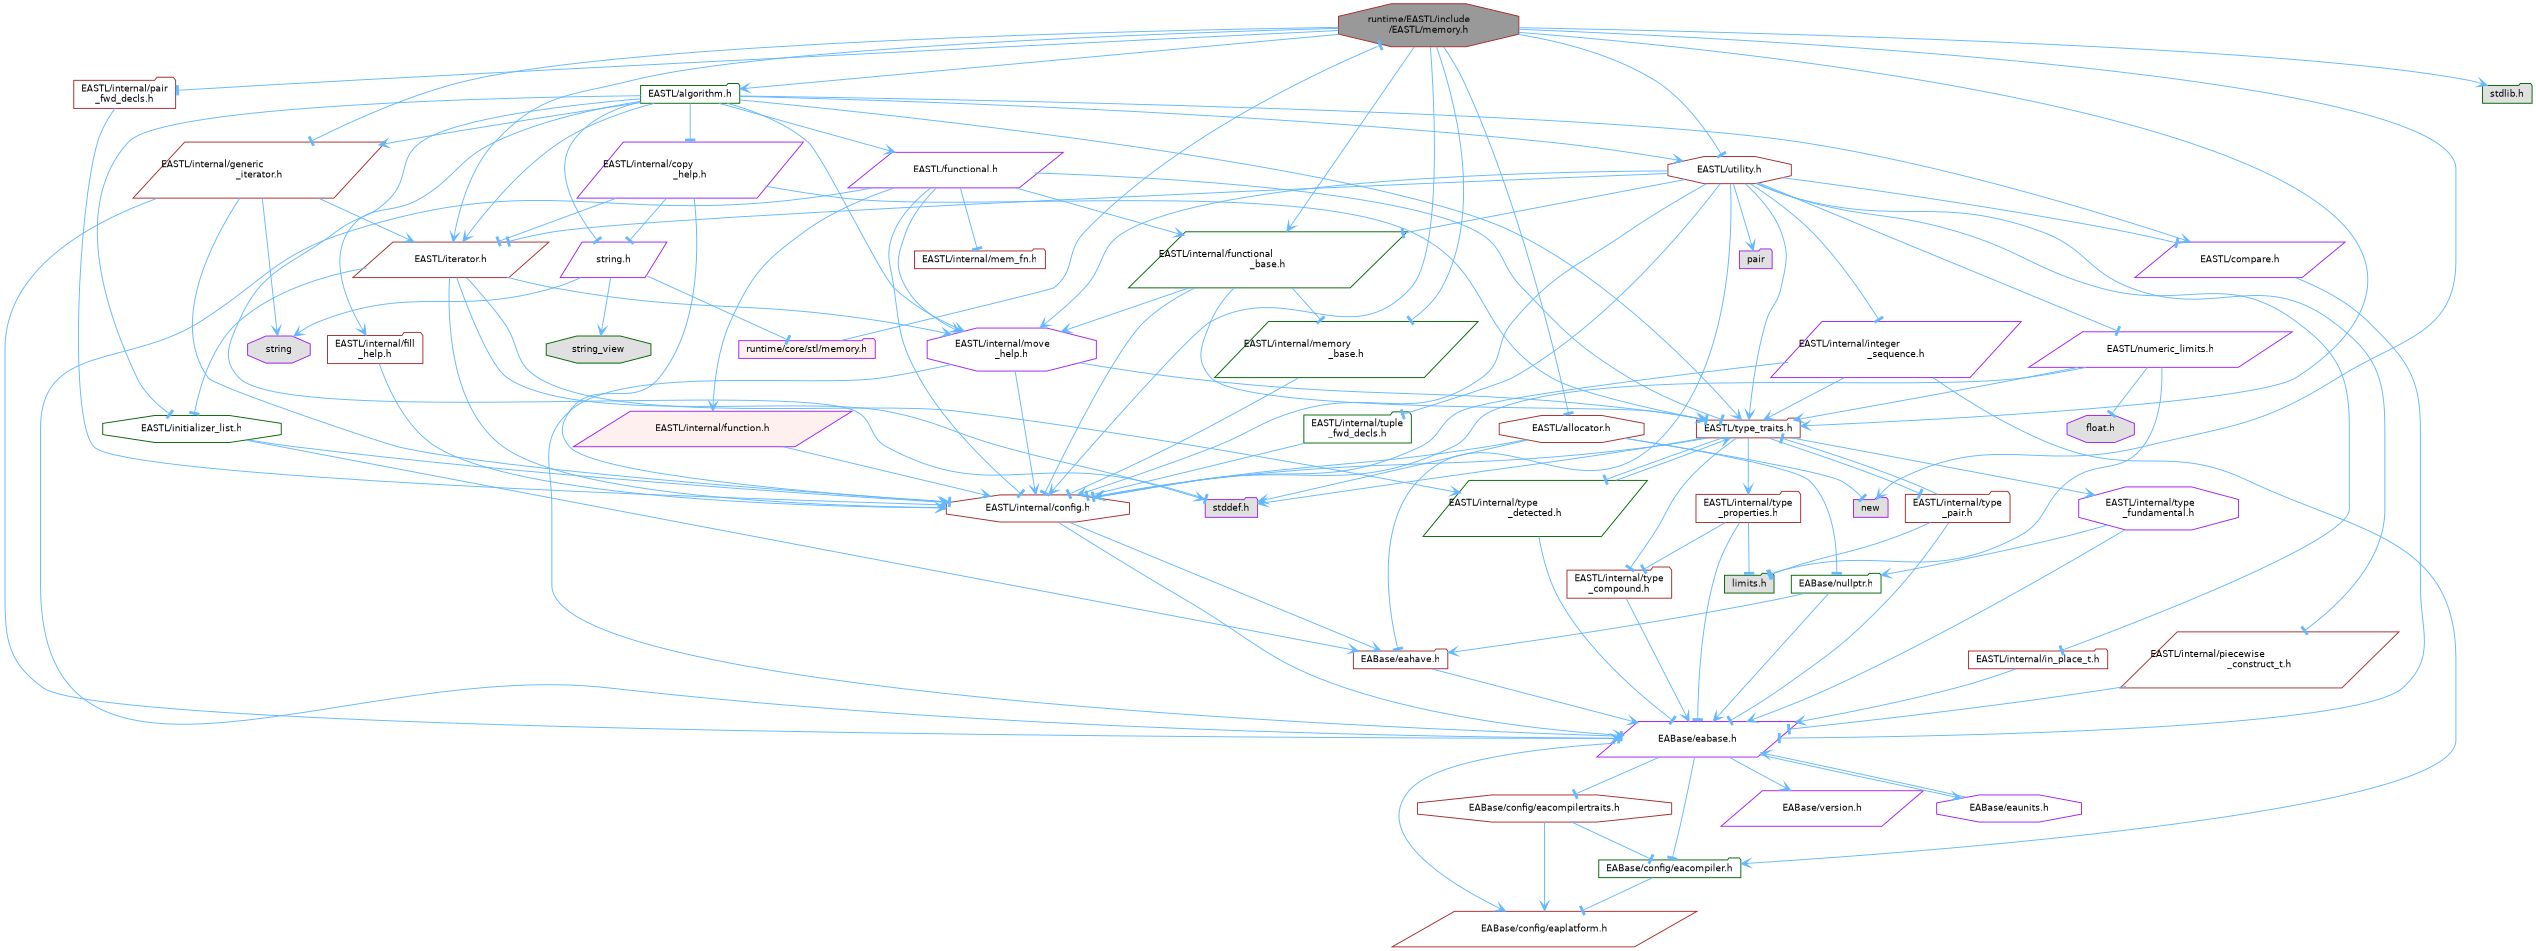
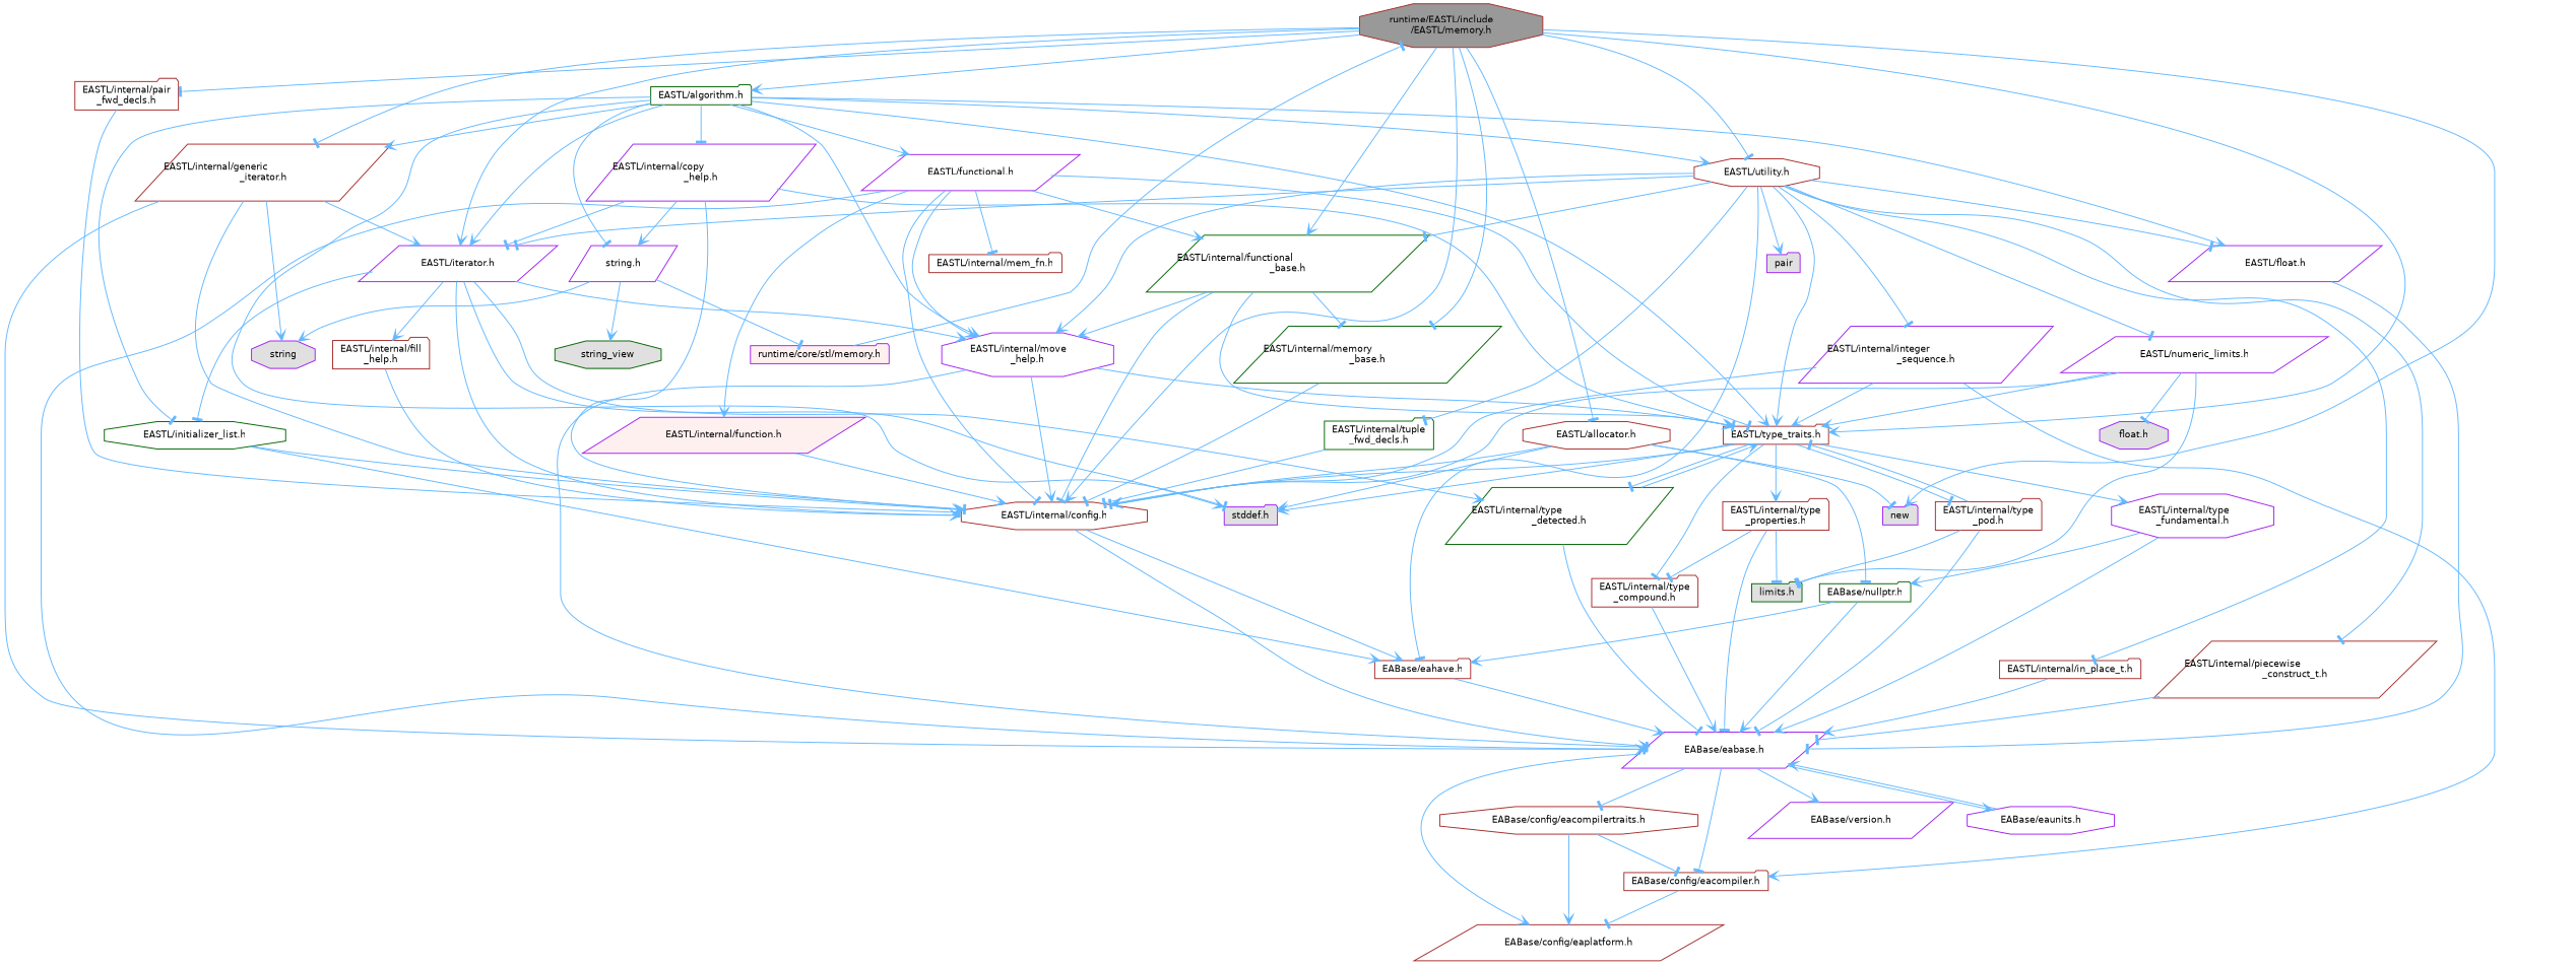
  digraph {
    node [color=purple fillcolor=white fontname=Helvetica fontsize=10 shape=folder style=filled]
    edge [arrowhead=vee color=steelblue1 fontname=Helvetica fontsize=10 labelfontname=Helvetica labelfontsize=10 style=solid]
    n1 [color=brown fillcolor=grey60 fontcolor=black height=0.2 label="runtime/EASTL/include\l/EASTL/memory.h" shape=octagon width=0.4]
    n2 [color=brown height=0.2 label="EASTL/internal/config.h" shape=octagon width=0.4]
    n3 [color=darkgreen height=0.2 label="EASTL/internal/memory\l_base.h" shape=parallelogram width=0.4]
    n4 [color=brown height=0.2 label="EASTL/internal/generic\l_iterator.h" shape=parallelogram width=0.4]
-   n5 [color=brown height=0.2 label="EASTL/iterator.h" shape=parallelogram width=0.4]
+   n5 [height=0.2 label="EASTL/iterator.h" shape=parallelogram width=0.4]
    n6 [color=brown height=0.2 label="EASTL/type_traits.h" width=0.4]
    n7 [color=brown height=0.2 label="EASTL/internal/pair\l_fwd_decls.h" width=0.4]
    n8 [color=darkgreen height=0.2 label="EASTL/internal/functional\l_base.h" shape=parallelogram width=0.4]
    n9 [color=darkgreen height=0.2 label="EASTL/algorithm.h" width=0.4]
    n10 [color=brown height=0.2 label="EASTL/utility.h" shape=octagon width=0.4]
    n11 [color=brown height=0.2 label="EASTL/allocator.h" shape=octagon width=0.4]
    n12 [fillcolor="#E0E0E0" height=0.2 label=new width=0.4]
-   n13 [color=darkgreen fillcolor="#E0E0E0" height=0.2 label="stdlib.h" width=0.4]
    n14 [height=0.2 label="EABase/eabase.h" shape=parallelogram width=0.4]
    n15 [color=brown height=0.2 label="EABase/eahave.h" width=0.4]
    n16 [fillcolor="#E0E0E0" height=0.2 label=string shape=octagon width=0.4]
    n17 [fillcolor="#E0E0E0" height=0.2 label="stddef.h" width=0.4]
    n18 [height=0.2 label="EASTL/internal/move\l_help.h" shape=octagon width=0.4]
    n19 [color=darkgreen height=0.2 label="EASTL/internal/type\l_detected.h" shape=parallelogram width=0.4]
    n20 [color=darkgreen height=0.2 label="EASTL/initializer_list.h" shape=octagon width=0.4]
    n21 [height=0.2 label="EASTL/internal/type\l_fundamental.h" shape=octagon width=0.4]
    n22 [color=brown height=0.2 label="EASTL/internal/type\l_properties.h" width=0.4]
    n23 [color=brown height=0.2 label="EASTL/internal/type\l_compound.h" width=0.4]
-   n24 [color=brown height=0.2 label="EASTL/internal/type\l_pair.h" width=0.4]
+   n24 [color=brown height=0.2 label="EASTL/internal/type\l_pod.h" width=0.4]
    n25 [height=0.2 label="EASTL/internal/copy\l_help.h" shape=parallelogram width=0.4]
    n26 [height=0.2 label="string.h" shape=parallelogram width=0.4]
    n27 [color=brown height=0.2 label="EASTL/internal/fill\l_help.h" width=0.4]
    n28 [height=0.2 label="EASTL/functional.h" shape=parallelogram width=0.4]
-   n29 [height=0.2 label="EASTL/compare.h" shape=parallelogram width=0.4]
+   n29 [height=0.2 label="EASTL/float.h" shape=parallelogram width=0.4]
    n30 [height=0.2 label="EASTL/numeric_limits.h" shape=parallelogram width=0.4]
    n31 [height=0.2 label="EASTL/internal/integer\l_sequence.h" shape=parallelogram width=0.4]
    n32 [color=darkgreen height=0.2 label="EASTL/internal/tuple\l_fwd_decls.h" width=0.4]
    n33 [color=brown height=0.2 label="EASTL/internal/in_place_t.h" width=0.4]
    n34 [color=brown height=0.2 label="EASTL/internal/piecewise\l_construct_t.h" shape=parallelogram width=0.4]
    n35 [fillcolor="#E0E0E0" height=0.2 label=pair width=0.4]
    n36 [color=darkgreen fillcolor="#E0E0E0" height=0.2 label="limits.h" width=0.4]
    n37 [fillcolor="#E0E0E0" height=0.2 label="float.h" shape=octagon width=0.4]
    n38 [color=darkgreen height=0.2 label="EABase/nullptr.h" width=0.4]
-   n39 [color=darkgreen height=0.2 label="EABase/config/eacompiler.h" width=0.4]
+   n39 [color=brown height=0.2 label="EABase/config/eacompiler.h" width=0.4]
    n40 [color=brown height=0.2 label="EABase/config/eaplatform.h" shape=parallelogram width=0.4]
    n41 [color=brown height=0.2 label="EABase/config/eacompilertraits.h" shape=octagon width=0.4]
    n42 [height=0.2 label="EABase/version.h" shape=parallelogram width=0.4]
    n43 [height=0.2 label="EABase/eaunits.h" shape=octagon width=0.4]
    n44 [color=darkgreen fillcolor="#E0E0E0" height=0.2 label=string_view shape=octagon width=0.4]
    n45 [fillcolor="#FFF0F0" height=0.2 label="runtime/core/stl/memory.h" width=0.4]
    n46 [color=brown height=0.2 label="EASTL/internal/mem_fn.h" width=0.4]
    n47 [fillcolor="#FFF0F0" height=0.2 label="EASTL/internal/function.h" shape=parallelogram width=0.4]
    n1 -> n2
    n1 -> n3 [arrowhead=tee]
    n1 -> n4 [arrowhead=tee]
    n1 -> n5
    n1 -> n6
    n1 -> n7 [arrowhead=tee]
    n1 -> n8
    n1 -> n9
    n1 -> n10 [arrowhead=tee]
    n1 -> n11 [arrowhead=tee]
    n1 -> n12
-   n1 -> n13
    n2 -> n14
    n2 -> n15
    n3 -> n2 [arrowhead=tee]
    n4 -> n2 [arrowhead=tee]
    n4 -> n5
    n4 -> n14
    n4 -> n16
    n5 -> n2
    n5 -> n17
    n5 -> n18
    n5 -> n19
    n5 -> n20 [arrowhead=tee]
    n6 -> n2 [arrowhead=tee]
    n6 -> n17
    n6 -> n19 [arrowhead=tee]
    n6 -> n21
    n6 -> n22
    n6 -> n23 [arrowhead=tee]
    n6 -> n24 [arrowhead=tee]
    n7 -> n2 [arrowhead=tee]
    n8 -> n2 [arrowhead=tee]
    n8 -> n3 [arrowhead=tee]
    n8 -> n6
    n8 -> n18
    n9 -> n4
    n9 -> n5
    n9 -> n6
    n9 -> n10
    n9 -> n17 [arrowhead=tee]
    n9 -> n18
    n9 -> n20 [arrowhead=tee]
    n9 -> n25 [arrowhead=tee]
    n9 -> n26 [arrowhead=tee]
-   n9 -> n27
+   n5 -> n27
    n9 -> n28
    n9 -> n29
-   n10 -> n2
    n10 -> n5 [arrowhead=tee]
    n10 -> n6
    n10 -> n8 [arrowhead=tee]
    n10 -> n15 [arrowhead=tee]
    n10 -> n18
    n10 -> n29 [arrowhead=tee]
    n10 -> n30 [arrowhead=tee]
    n10 -> n31 [arrowhead=tee]
    n10 -> n32 [arrowhead=tee]
    n10 -> n33 [arrowhead=tee]
    n10 -> n34 [arrowhead=tee]
    n10 -> n35
    n11 -> n2
    n11 -> n12 [arrowhead=tee]
    n11 -> n17
    n11 -> n38 [arrowhead=tee]
    n14 -> n39 [arrowhead=tee]
    n14 -> n40
    n14 -> n41 [arrowhead=tee]
    n14 -> n42
    n14 -> n43
    n15 -> n14
    n18 -> n2
    n18 -> n6 [arrowhead=tee]
    n18 -> n14 [arrowhead=tee]
    n19 -> n6
    n19 -> n14 [arrowhead=tee]
    n20 -> n2
    n20 -> n15
    n21 -> n14
    n21 -> n38
    n22 -> n14 [arrowhead=tee]
    n22 -> n23 [arrowhead=tee]
    n22 -> n36 [arrowhead=tee]
    n23 -> n14
    n24 -> n6 [arrowhead=tee]
    n24 -> n14 [arrowhead=tee]
    n24 -> n36 [arrowhead=tee]
    n25 -> n2
    n25 -> n5 [arrowhead=tee]
    n25 -> n6
-   n25 -> n26 [arrowhead=tee]
+   n25 -> n26
    n26 -> n16
    n26 -> n44
    n26 -> n45 [arrowhead=tee]
    n27 -> n2
    n28 -> n2 [arrowhead=tee]
    n28 -> n6 [arrowhead=tee]
    n28 -> n8
    n28 -> n14 [arrowhead=tee]
    n28 -> n18
    n28 -> n46 [arrowhead=tee]
    n28 -> n47
    n29 -> n14 [arrowhead=tee]
    n30 -> n2
    n30 -> n6
    n30 -> n36 [arrowhead=tee]
    n30 -> n37 [arrowhead=tee]
    n31 -> n2
    n31 -> n6
    n31 -> n39
    n32 -> n2 [arrowhead=tee]
    n33 -> n14
    n34 -> n14 [arrowhead=tee]
    n38 -> n14
    n38 -> n15
    n39 -> n40 [arrowhead=tee]
    n41 -> n39 [arrowhead=tee]
    n41 -> n40
    n43 -> n14
    n45 -> n1 [arrowhead=tee]
    n47 -> n2
  }
